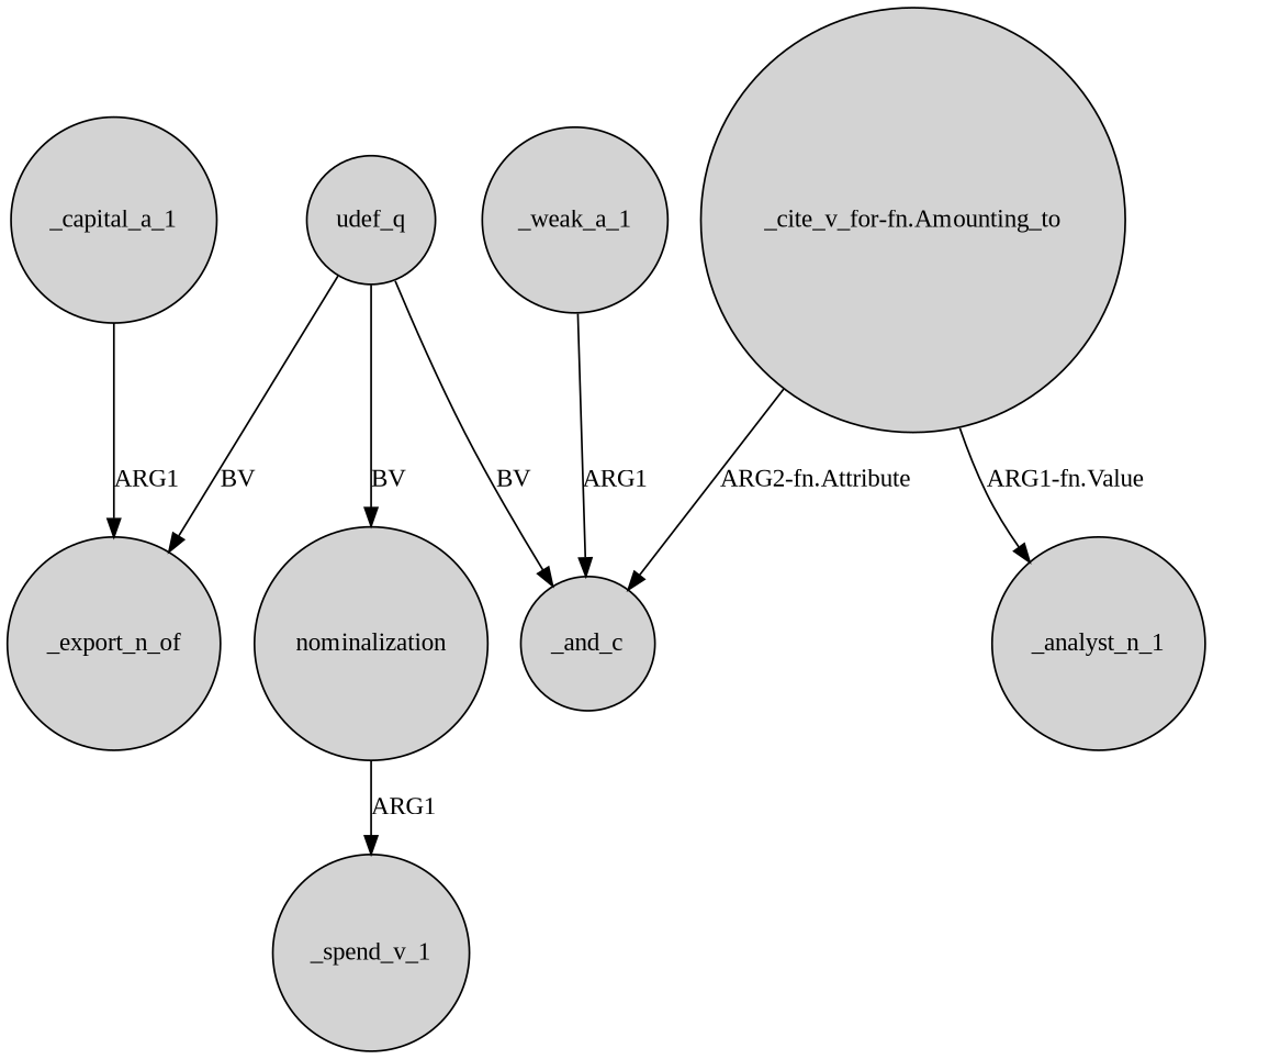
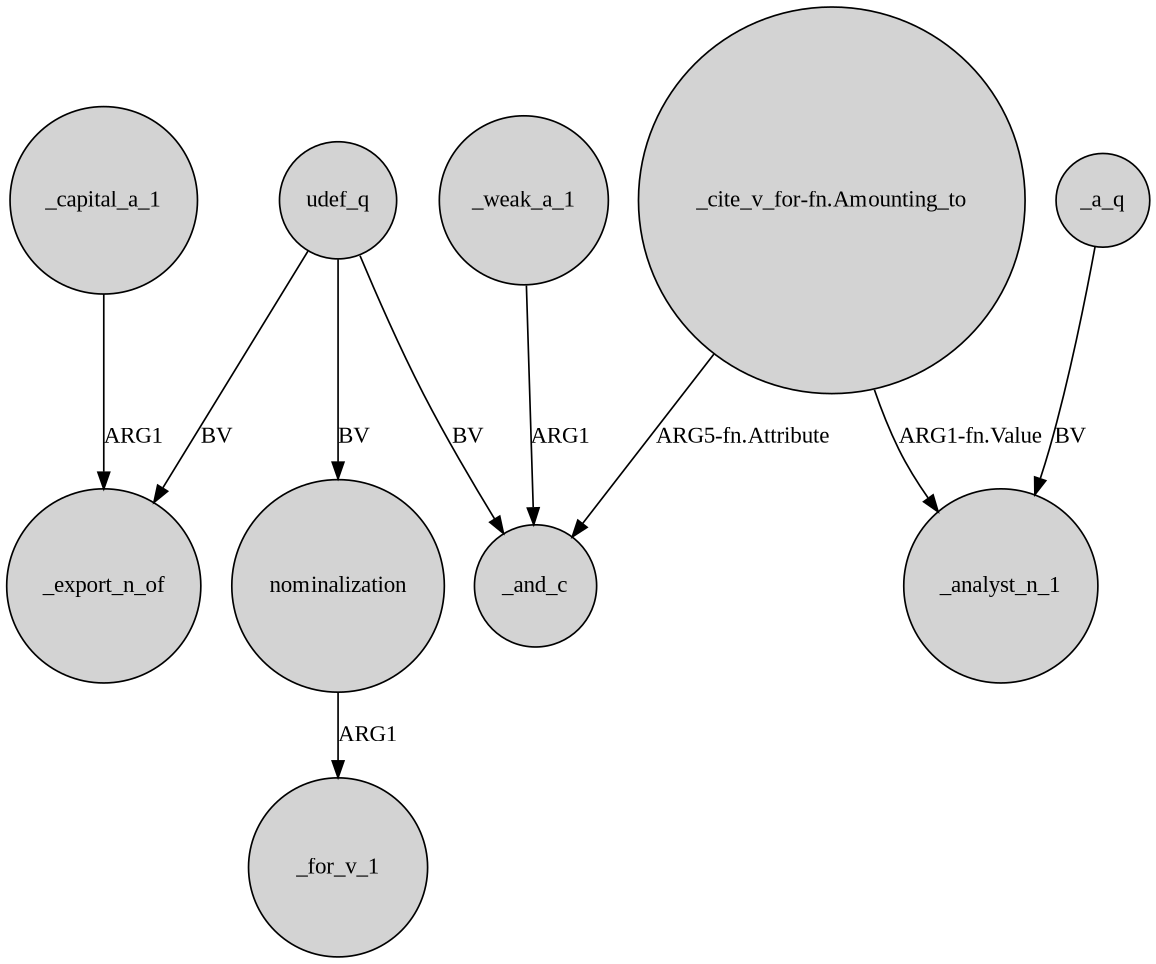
  digraph {
    fontname="Liberation Serif"
    node [fontname="Liberation Serif" shape=circle style=filled]
    edge [fontname="Liberation Serif"]
    udef_q
    _export_n_of
    _and_c
    nominalization
-   _spend_v_1
+   _spend_v_1 [label=_for_v_1]
    "_cite_v_for-fn.Amounting_to"
    _analyst_n_1
    _weak_a_1
+   _a_q
    _capital_a_1
    udef_q -> _export_n_of [label=BV]
    udef_q -> _and_c [label=BV]
    udef_q -> nominalization [label=BV]
    nominalization -> _spend_v_1 [label=ARG1]
-   "_cite_v_for-fn.Amounting_to" -> _and_c [label="ARG2-fn.Attribute"]
+   "_cite_v_for-fn.Amounting_to" -> _and_c [label="ARG5-fn.Attribute"]
    "_cite_v_for-fn.Amounting_to" -> _analyst_n_1 [label="ARG1-fn.Value"]
    _weak_a_1 -> _and_c [label=ARG1]
+   _a_q -> _analyst_n_1 [label=BV]
    _capital_a_1 -> _export_n_of [label=ARG1]
  }
